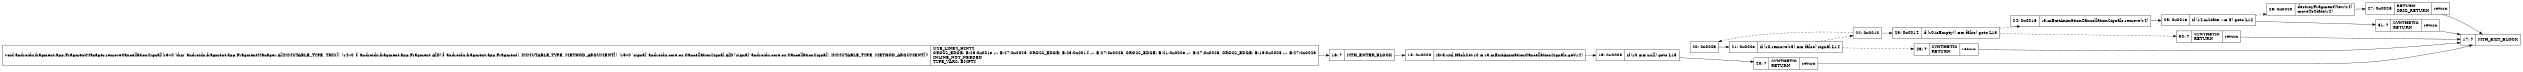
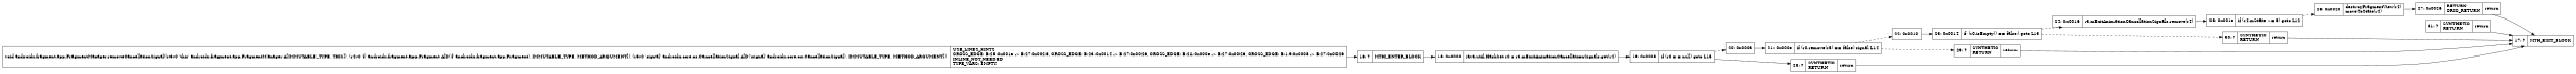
  digraph {
    rankdir=LR
    node [shape=record]
    n1 [label="{16\:\ ?|MTH_ENTER_BLOCK\l}"]
    n2 [label="{18\:\ 0x0000|java.util.HashSet r0 = r3.mExitAnimationCancellationSignals.get(r4)\l}"]
    n3 [label="{19\:\ 0x0008|if (r0 == null) goto L15\l}"]
    n4 [label="{20\:\ 0x000a}"]
    n5 [label="{28\:\ ?|SYNTHETIC\lRETURN\l|return\l}"]
    n6 [label="{21\:\ 0x000e|if (r0.remove(r5) == false) signal L14\l}"]
    n7 [label="{17\:\ ?|MTH_EXIT_BLOCK\l}"]
    n8 [label="{22\:\ 0x0010}"]
    n9 [label="{29\:\ ?|SYNTHETIC\lRETURN\l|return\l}"]
    n10 [label="{23\:\ 0x0014|if (r0.isEmpty() == false) goto L13\l}"]
    n11 [label="{24\:\ 0x0016|r3.mExitAnimationCancellationSignals.remove(r4)\l}"]
    n12 [label="{30\:\ ?|SYNTHETIC\lRETURN\l|return\l}"]
    n13 [label="{25\:\ 0x001e|if (r4.mState \>= 5) goto L12\l}"]
    n14 [label="{26\:\ 0x0020|destroyFragmentView(r4)\lmoveToState(r4)\l}"]
    n15 [label="{31\:\ ?|SYNTHETIC\lRETURN\l|return\l}"]
    n16 [label="{27\:\ 0x0026|RETURN\lORIG_RETURN\l|return\l}"]
    n17 [label="{void androidx.fragment.app.FragmentManager.removeCancellationSignal((r3v0 'this' androidx.fragment.app.FragmentManager A[IMMUTABLE_TYPE, THIS]), (r4v0 'f' androidx.fragment.app.Fragment A[D('f' androidx.fragment.app.Fragment), IMMUTABLE_TYPE, METHOD_ARGUMENT]), (r5v0 'signal' androidx.core.os.CancellationSignal A[D('signal' androidx.core.os.CancellationSignal), IMMUTABLE_TYPE, METHOD_ARGUMENT]))  | USE_LINES_HINTS\lCROSS_EDGE: B:25:0x001e \-\> B:27:0x0026, CROSS_EDGE: B:23:0x0014 \-\> B:27:0x0026, CROSS_EDGE: B:21:0x000e \-\> B:27:0x0026, CROSS_EDGE: B:19:0x0008 \-\> B:27:0x0026\lINLINE_NOT_NEEDED\lTYPE_VARS: EMPTY\l}"]
    n1 -> n2
    n2 -> n3
-   n8 -> n4 [style=dashed]
+   n3 -> n4 [style=dashed]
    n3 -> n5
    n4 -> n6
    n5 -> n7
    n6 -> n8 [style=dashed]
    n6 -> n9 [style=dashed]
    n8 -> n10
    n9 -> n7
    n10 -> n11 [style=dashed]
    n10 -> n12 [style=dashed]
    n11 -> n13
    n12 -> n7
    n13 -> n14 [style=dashed]
-   n13 -> n15
    n14 -> n16
    n15 -> n7
    n16 -> n7
    n17 -> n1
  }
